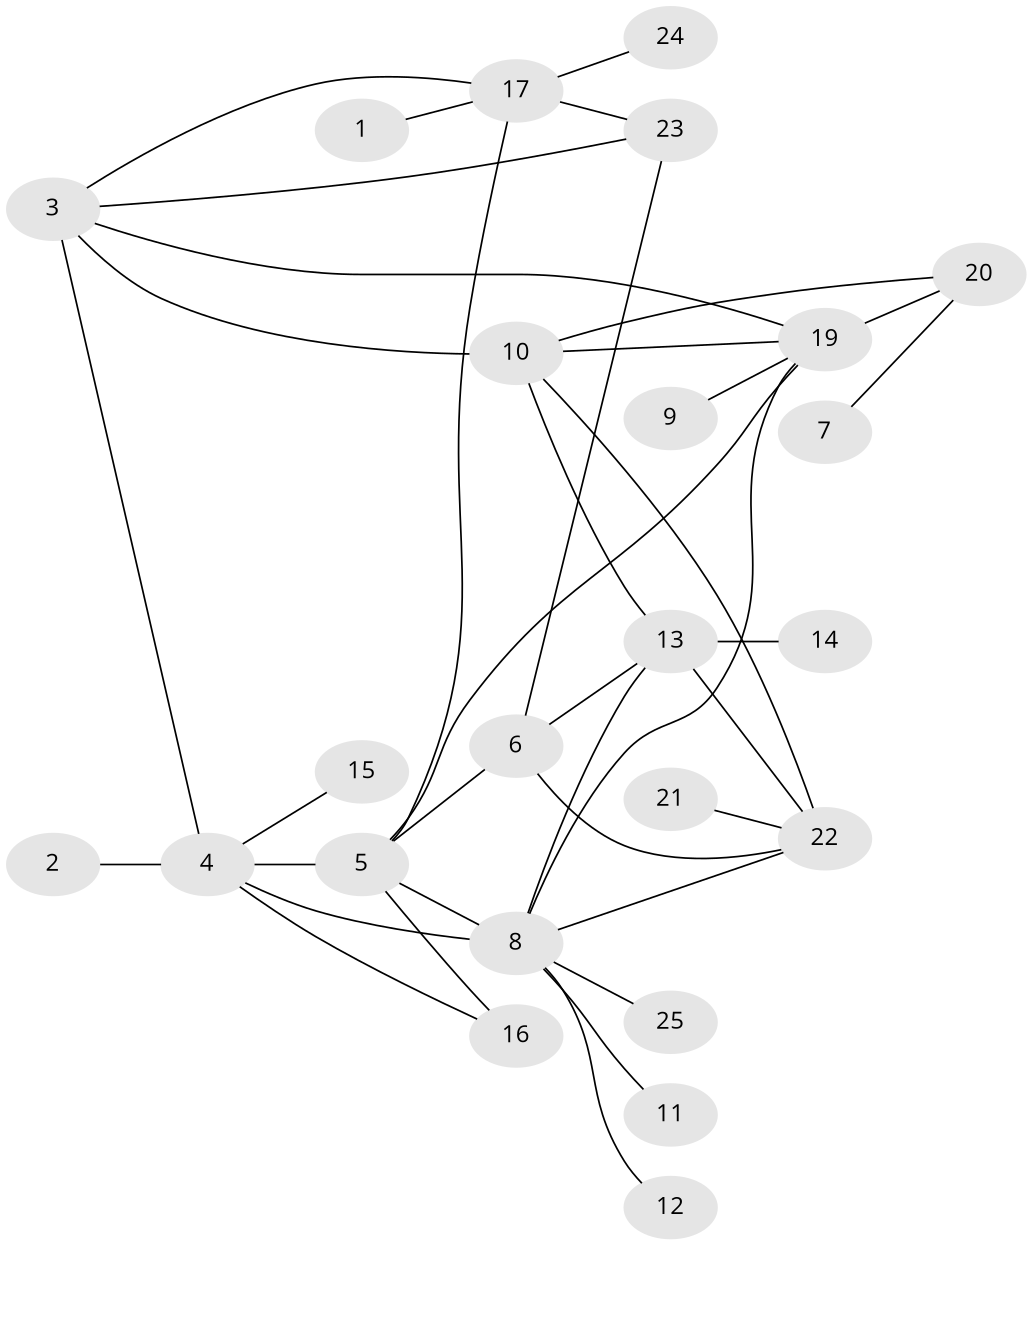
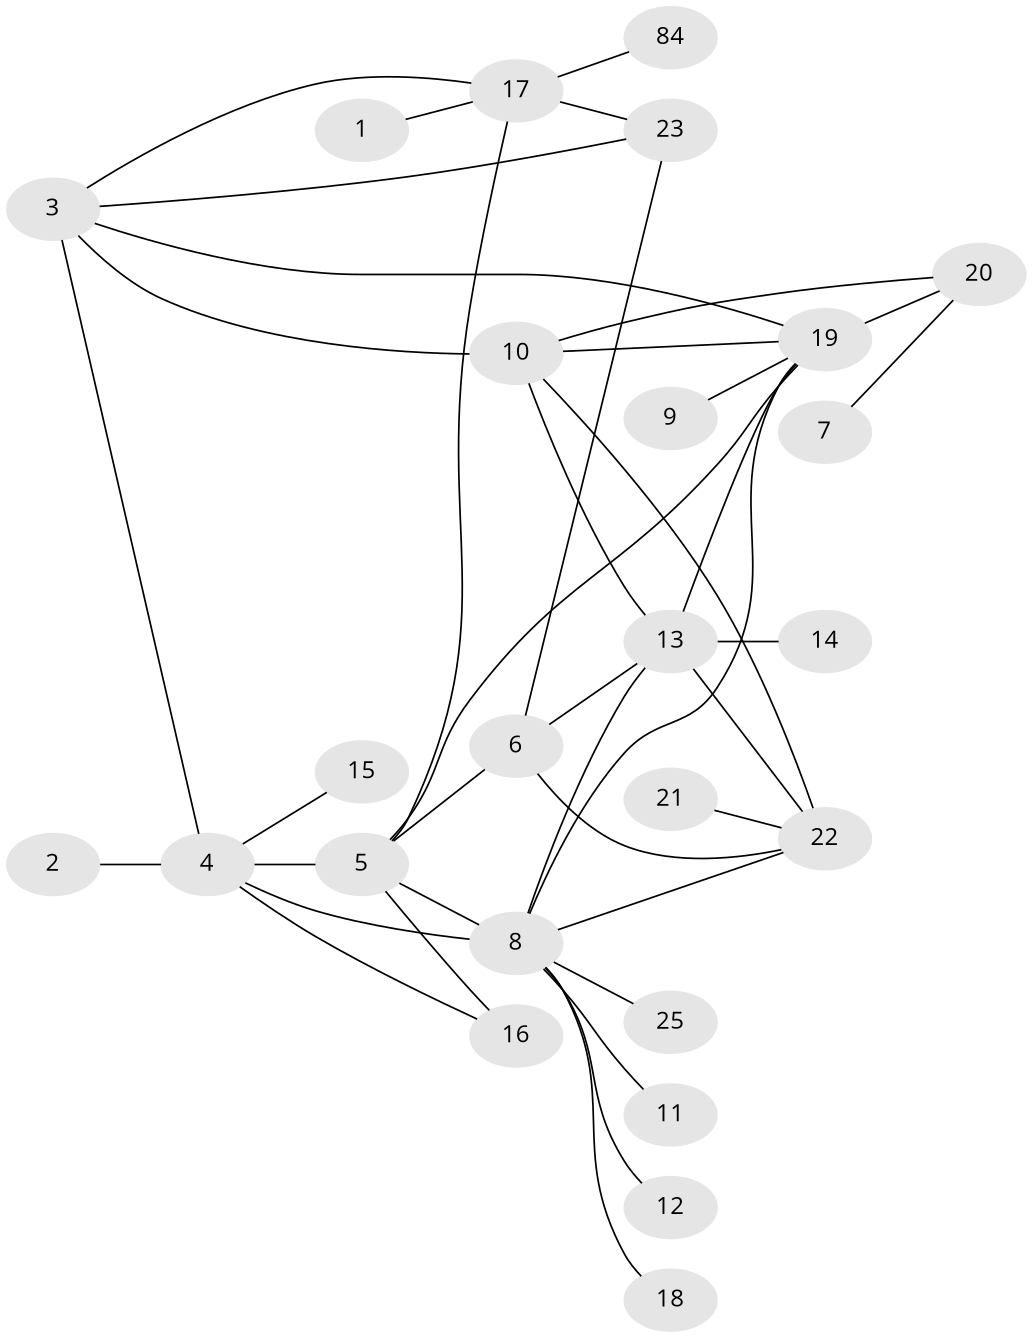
  graph {
    fontname="Open Sans"
    rankdir=LR
    node [color=gray90 fontname="Open Sans" style=filled]
    edge [fontname="Open Sans" weight=1.0]
    1
    17
    23
-   24
+   24 [label=84]
    2
    4
    5
    8
    15
    16
    3
    10
    19
    13
    22
    20
    6
    11
    12
+   18
    25
    14
    7
    9
    21
    1 -- 17
    17 -- 23
    17 -- 24
    2 -- 4
    4 -- 5 [weight=2.0]
    4 -- 8
    4 -- 15
    4 -- 16 [weight=2.0]
    5 -- 17
    5 -- 8
    5 -- 16
    5 -- 19
    5 -- 6
    8 -- 19
    8 -- 13
    8 -- 22
    8 -- 11
    8 -- 12 [weight=3.0]
+   8 -- 18
    8 -- 25
    3 -- 17 [weight=2.0]
    3 -- 23 [weight=2.0]
    3 -- 4
    3 -- 10
    3 -- 19
    10 -- 19 [weight=2.0]
    10 -- 13
    10 -- 22
    10 -- 20 [weight=2.0]
    19 -- 20
+   13 -- 19
    13 -- 22
    13 -- 14
    6 -- 23
    6 -- 13 [weight=2.0]
    6 -- 22 [weight=2.0]
    7 -- 20
    9 -- 19
    21 -- 22
  }
